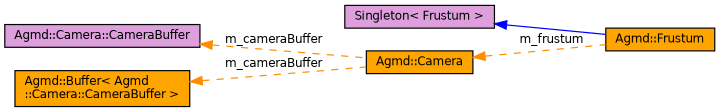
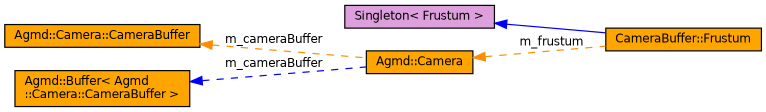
  digraph {
    rankdir=LR
    node [color=black fillcolor=orange fontname=Helvetica fontsize=10 shape=record style=filled]
    edge [color=darkorange dir=back fontname=Helvetica fontsize=10 labelfontname=Helvetica labelfontsize=10 style=dashed]
    n1 [fontcolor=black height=0.2 label="Agmd::Camera" width=0.4]
-   n2 [height=0.2 label="Agmd::Frustum" width=0.4]
+   n2 [height=0.2 label="CameraBuffer::Frustum" width=0.4]
    n3 [fillcolor=plum height=0.2 label="Singleton\< Frustum \>" width=0.4]
-   n4 [fillcolor=plum height=0.2 label="Agmd::Camera::CameraBuffer" width=0.4]
+   n4 [height=0.2 label="Agmd::Camera::CameraBuffer" width=0.4]
    n5 [height=0.2 label="Agmd::Buffer\< Agmd\l::Camera::CameraBuffer \>" width=0.4]
    n1 -> n2 [label=" m_frustum"]
    n3 -> n2 [color=blue style=solid]
    n4 -> n1 [label=" m_cameraBuffer"]
-   n5 -> n1 [label=" m_cameraBuffer"]
+   n5 -> n1 [color=blue label=" m_cameraBuffer"]
  }
